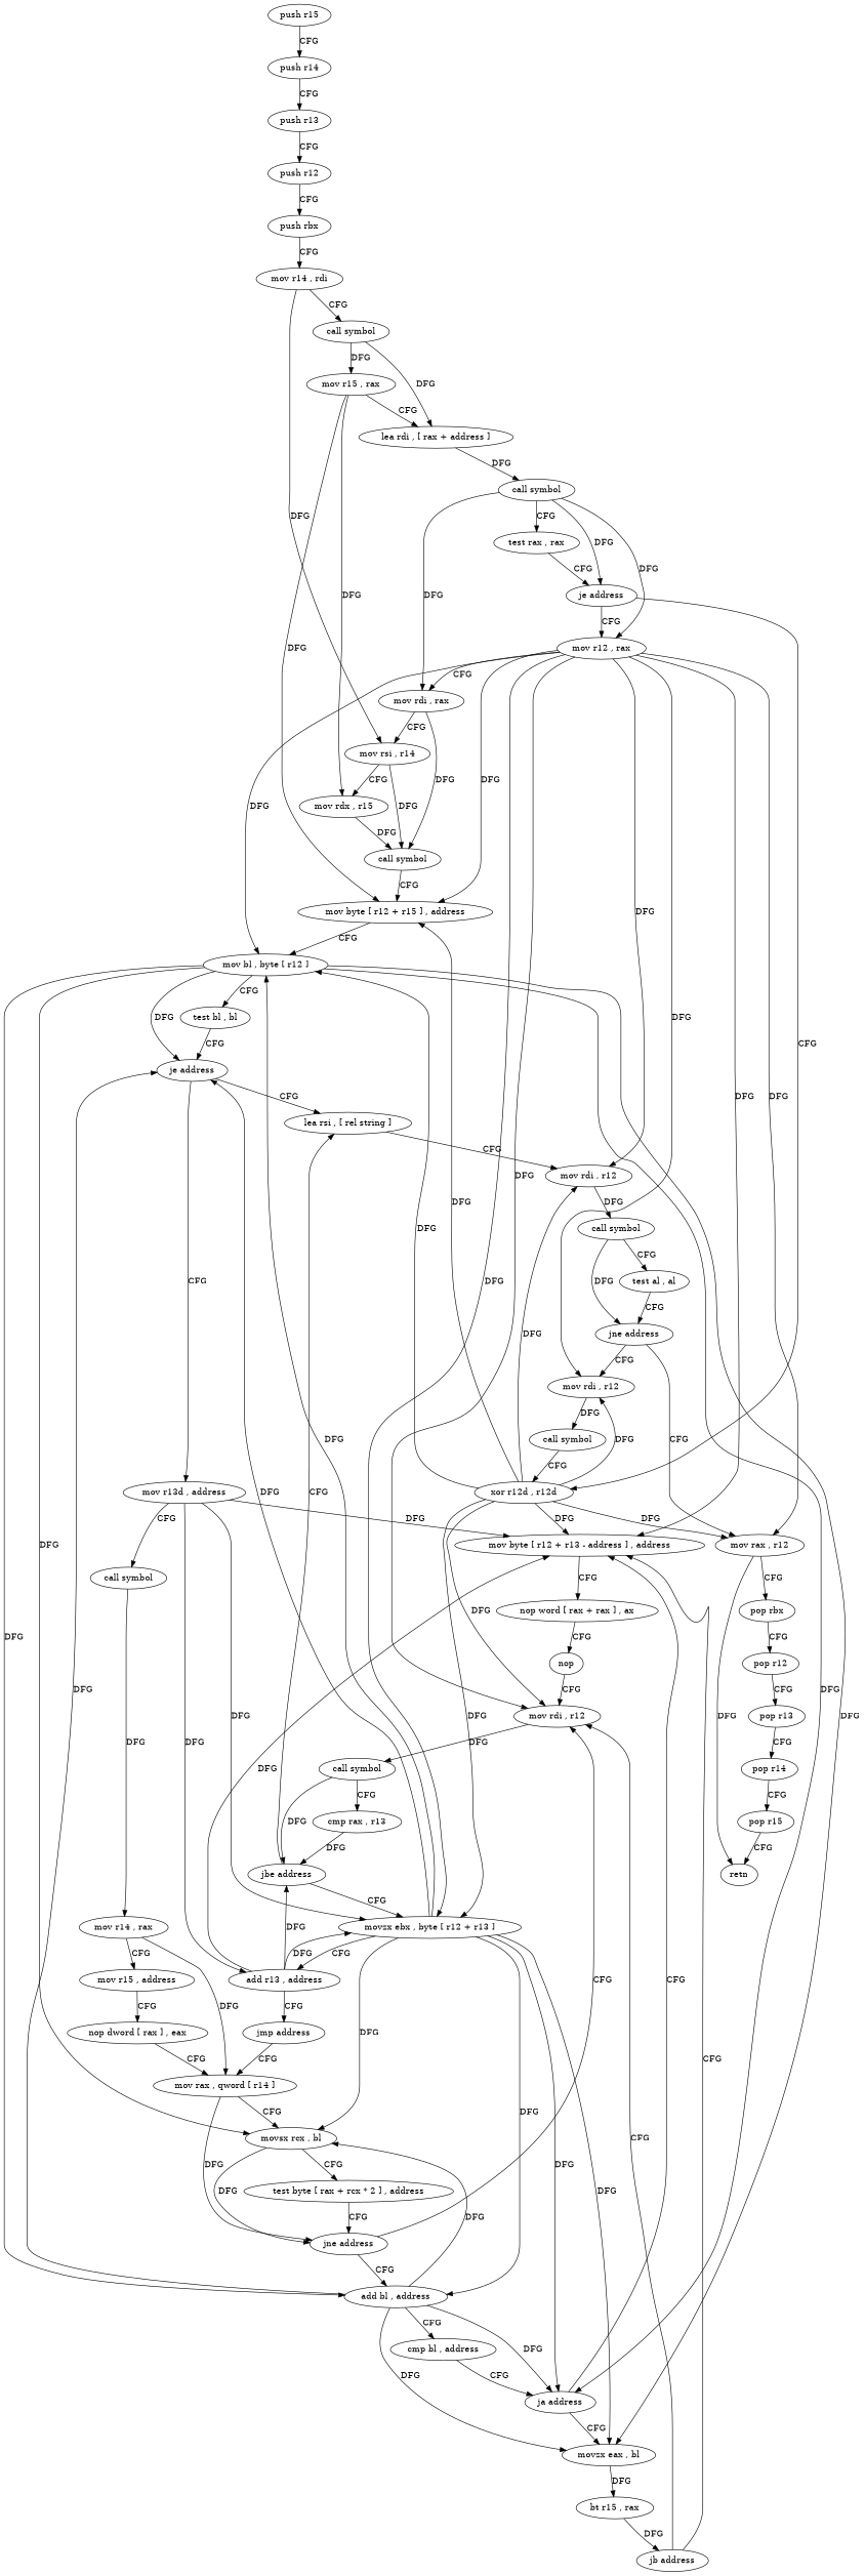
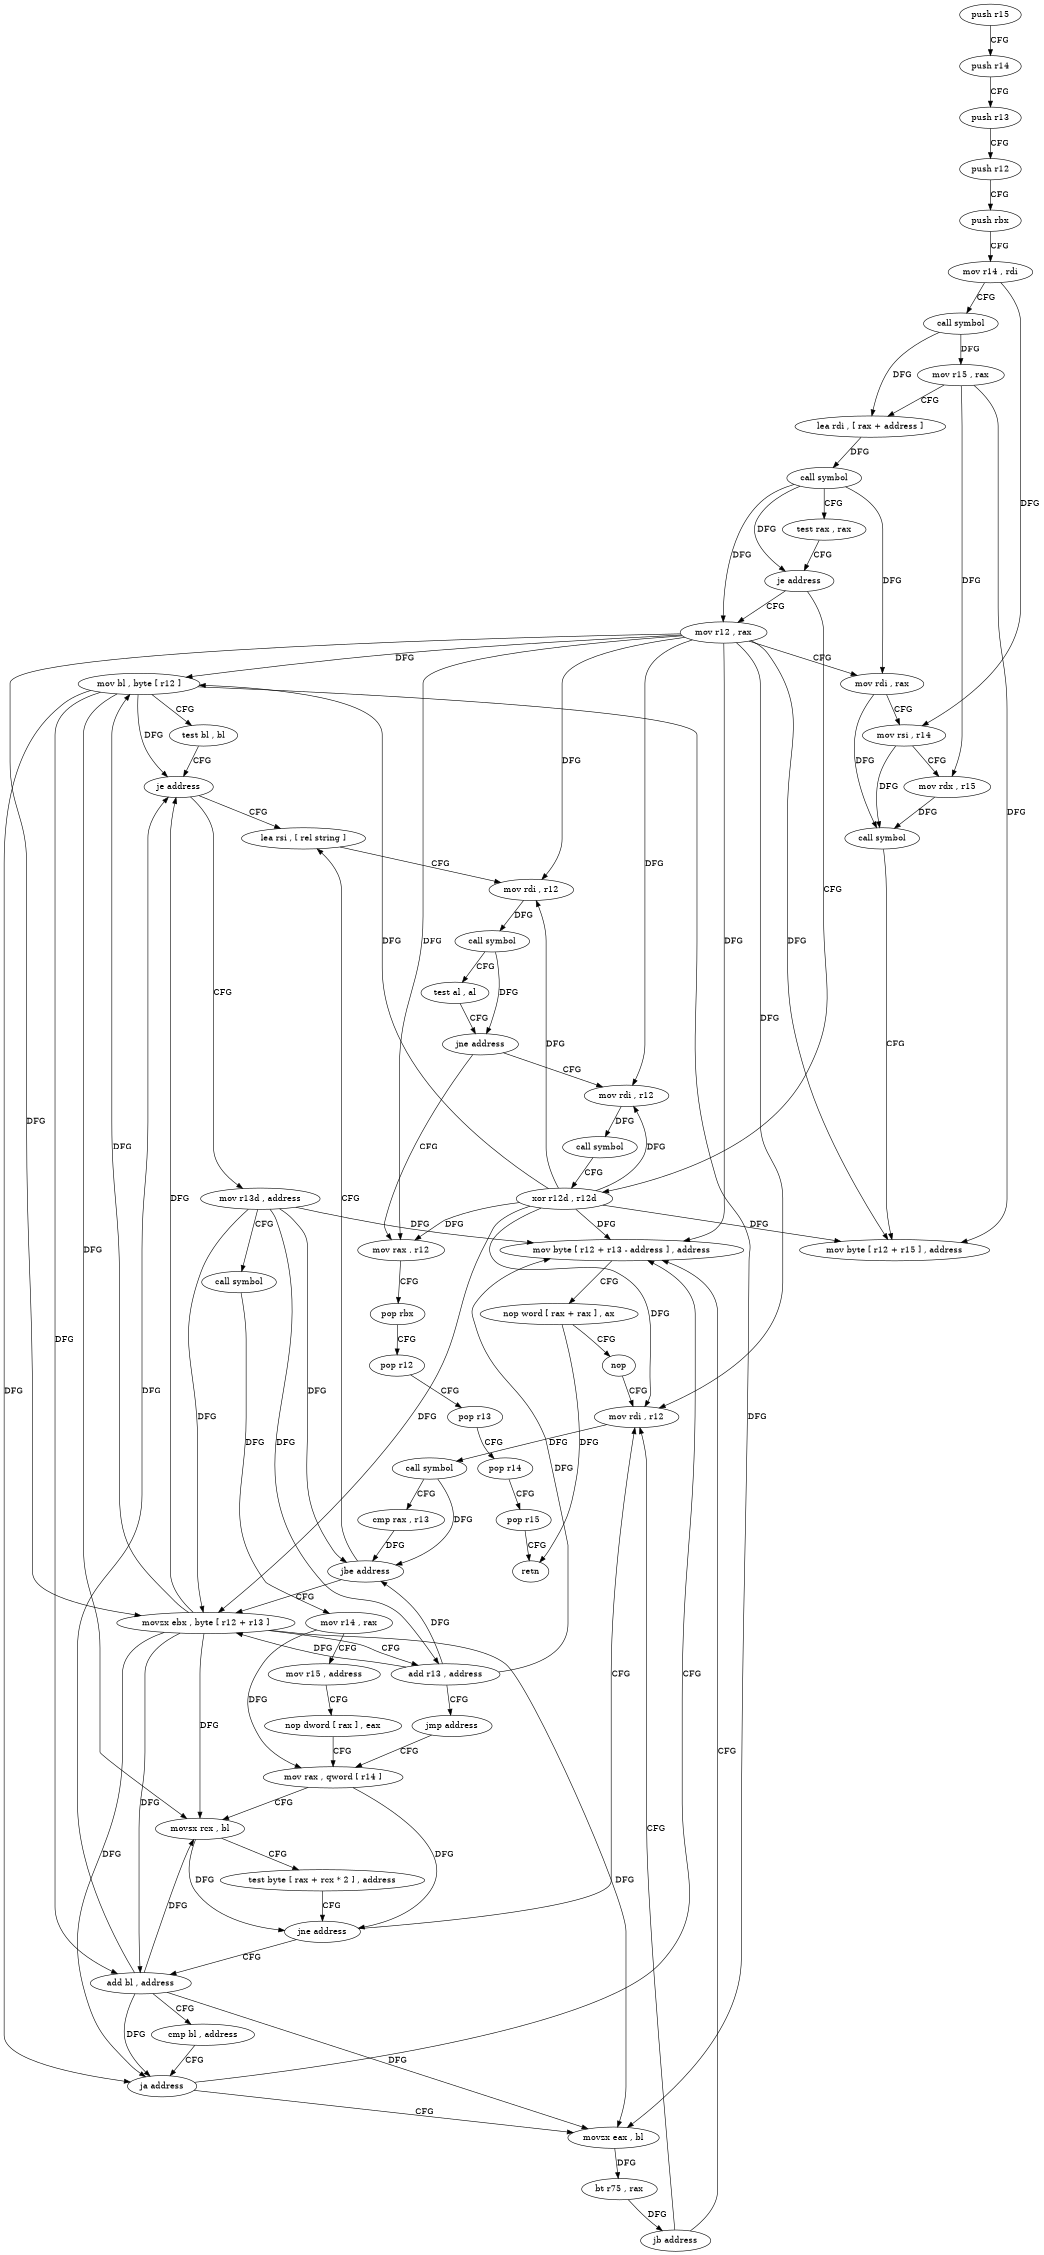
  digraph {
    n1 [label="push r15"]
    n2 [label="push r14"]
    n3 [label="push r13"]
    n4 [label="push r12"]
    n5 [label="push rbx"]
    n6 [label="mov r14 , rdi"]
    n7 [label="call symbol"]
    n8 [label="mov rsi , r14"]
    n9 [label="mov r15 , rax"]
    n10 [label="lea rdi , [ rax + address ]"]
    n11 [label="mov rdx , r15"]
    n12 [label="call symbol"]
    n13 [label="mov byte [ r12 + r15 ] , address"]
    n14 [label="call symbol"]
    n15 [label="mov bl , byte [ r12 ]"]
    n16 [label="test rax , rax"]
    n17 [label="je address"]
    n18 [label="mov r12 , rax"]
    n19 [label="mov rdi , rax"]
    n20 [label="xor r12d , r12d"]
    n21 [label="mov rax , r12"]
    n22 [label="mov rdi , r12"]
    n23 [label="mov rdi , r12"]
    n24 [label="mov rdi , r12"]
    n25 [label="movzx ebx , byte [ r12 + r13 ]"]
    n26 [label="mov byte [ r12 + r13 - address ] , address"]
    n27 [label="pop rbx"]
    n28 [label=retn]
    n29 [label="test bl , bl"]
    n30 [label="je address"]
    n31 [label="add bl , address"]
    n32 [label="ja address"]
    n33 [label="movzx eax , bl"]
    n34 [label="movsx rcx , bl"]
    n35 [label="call symbol"]
    n36 [label="call symbol"]
    n37 [label="call symbol"]
    n38 [label="add r13 , address"]
    n39 [label="nop word [ rax + rax ] , ax"]
    n40 [label="pop r12"]
    n41 [label="lea rsi , [ rel string ]"]
    n42 [label="mov r13d , address"]
    n43 [label="cmp bl , address"]
-   n44 [label="bt r15 , rax"]
+   n44 [label="bt r75 , rax"]
    n45 [label="jne address"]
    n46 [label="test byte [ rax + rcx * 2 ] , address"]
    n47 [label="call symbol"]
    n48 [label="jbe address"]
    n49 [label="mov r14 , rax"]
    n50 [label="jmp address"]
    n51 [label="test al , al"]
    n52 [label="jne address"]
    n53 [label="mov r15 , address"]
    n54 [label="mov rax , qword [ r14 ]"]
    n55 [label="nop dword [ rax ] , eax"]
    n56 [label="pop r13"]
    n57 [label="pop r14"]
    n58 [label="pop r15"]
    n59 [label="cmp rax , r13"]
    n60 [label=nop]
    n61 [label="jb address"]
    n1 -> n2 [label=CFG]
    n2 -> n3 [label=CFG]
    n3 -> n4 [label=CFG]
    n4 -> n5 [label=CFG]
    n5 -> n6 [label=CFG]
    n6 -> n7 [label=CFG]
    n6 -> n8 [label=DFG]
    n7 -> n9 [label=DFG]
    n7 -> n10 [label=DFG]
    n8 -> n11 [label=CFG]
    n8 -> n12 [label=DFG]
    n9 -> n10 [label=CFG]
    n9 -> n11 [label=DFG]
    n9 -> n13 [label=DFG]
    n10 -> n14 [label=DFG]
    n11 -> n12 [label=DFG]
    n12 -> n13 [label=CFG]
-   n13 -> n15 [label=CFG]
    n14 -> n16 [label=CFG]
    n14 -> n17 [label=DFG]
    n14 -> n18 [label=DFG]
    n14 -> n19 [label=DFG]
    n15 -> n29 [label=CFG]
    n15 -> n30 [label=DFG]
    n15 -> n31 [label=DFG]
    n15 -> n32 [label=DFG]
    n15 -> n33 [label=DFG]
    n15 -> n34 [label=DFG]
    n16 -> n17 [label=CFG]
    n17 -> n18 [label=CFG]
    n17 -> n20 [label=CFG]
    n18 -> n13 [label=DFG]
    n18 -> n15 [label=DFG]
    n18 -> n19 [label=CFG]
    n18 -> n21 [label=DFG]
    n18 -> n22 [label=DFG]
    n18 -> n23 [label=DFG]
    n18 -> n24 [label=DFG]
    n18 -> n25 [label=DFG]
    n18 -> n26 [label=DFG]
    n19 -> n8 [label=CFG]
    n19 -> n12 [label=DFG]
    n20 -> n13 [label=DFG]
    n20 -> n15 [label=DFG]
    n20 -> n21 [label=DFG]
    n20 -> n22 [label=DFG]
    n20 -> n23 [label=DFG]
    n20 -> n24 [label=DFG]
    n20 -> n25 [label=DFG]
    n20 -> n26 [label=DFG]
    n21 -> n27 [label=CFG]
-   n21 -> n28 [label=DFG]
+   n39 -> n28 [label=DFG]
    n22 -> n35 [label=DFG]
    n23 -> n36 [label=DFG]
    n24 -> n37 [label=DFG]
    n25 -> n15 [label=DFG]
    n25 -> n30 [label=DFG]
    n25 -> n31 [label=DFG]
    n25 -> n32 [label=DFG]
    n25 -> n33 [label=DFG]
    n25 -> n34 [label=DFG]
    n25 -> n38 [label=CFG]
    n26 -> n39 [label=CFG]
    n27 -> n40 [label=CFG]
    n29 -> n30 [label=CFG]
    n30 -> n41 [label=CFG]
    n30 -> n42 [label=CFG]
    n31 -> n30 [label=DFG]
    n31 -> n32 [label=DFG]
    n31 -> n33 [label=DFG]
    n31 -> n34 [label=DFG]
    n31 -> n43 [label=CFG]
    n32 -> n26 [label=CFG]
    n32 -> n33 [label=CFG]
    n33 -> n44 [label=DFG]
    n34 -> n45 [label=DFG]
    n34 -> n46 [label=CFG]
    n35 -> n51 [label=CFG]
    n35 -> n52 [label=DFG]
    n36 -> n20 [label=CFG]
    n37 -> n48 [label=DFG]
    n37 -> n59 [label=CFG]
    n38 -> n25 [label=DFG]
    n38 -> n26 [label=DFG]
    n38 -> n48 [label=DFG]
    n38 -> n50 [label=CFG]
    n39 -> n60 [label=CFG]
    n40 -> n56 [label=CFG]
    n41 -> n22 [label=CFG]
    n42 -> n25 [label=DFG]
    n42 -> n26 [label=DFG]
    n42 -> n38 [label=DFG]
    n42 -> n47 [label=CFG]
+   n42 -> n48 [label=DFG]
    n43 -> n32 [label=CFG]
    n44 -> n61 [label=DFG]
    n45 -> n24 [label=CFG]
    n45 -> n31 [label=CFG]
    n46 -> n45 [label=CFG]
    n47 -> n49 [label=DFG]
    n48 -> n25 [label=CFG]
    n48 -> n41 [label=CFG]
    n49 -> n53 [label=CFG]
    n49 -> n54 [label=DFG]
    n50 -> n54 [label=CFG]
    n51 -> n52 [label=CFG]
    n52 -> n21 [label=CFG]
    n52 -> n23 [label=CFG]
    n53 -> n55 [label=CFG]
    n54 -> n34 [label=CFG]
    n54 -> n45 [label=DFG]
    n55 -> n54 [label=CFG]
    n56 -> n57 [label=CFG]
    n57 -> n58 [label=CFG]
    n58 -> n28 [label=CFG]
    n59 -> n48 [label=DFG]
    n60 -> n24 [label=CFG]
    n61 -> n24 [label=CFG]
    n61 -> n26 [label=CFG]
  }
